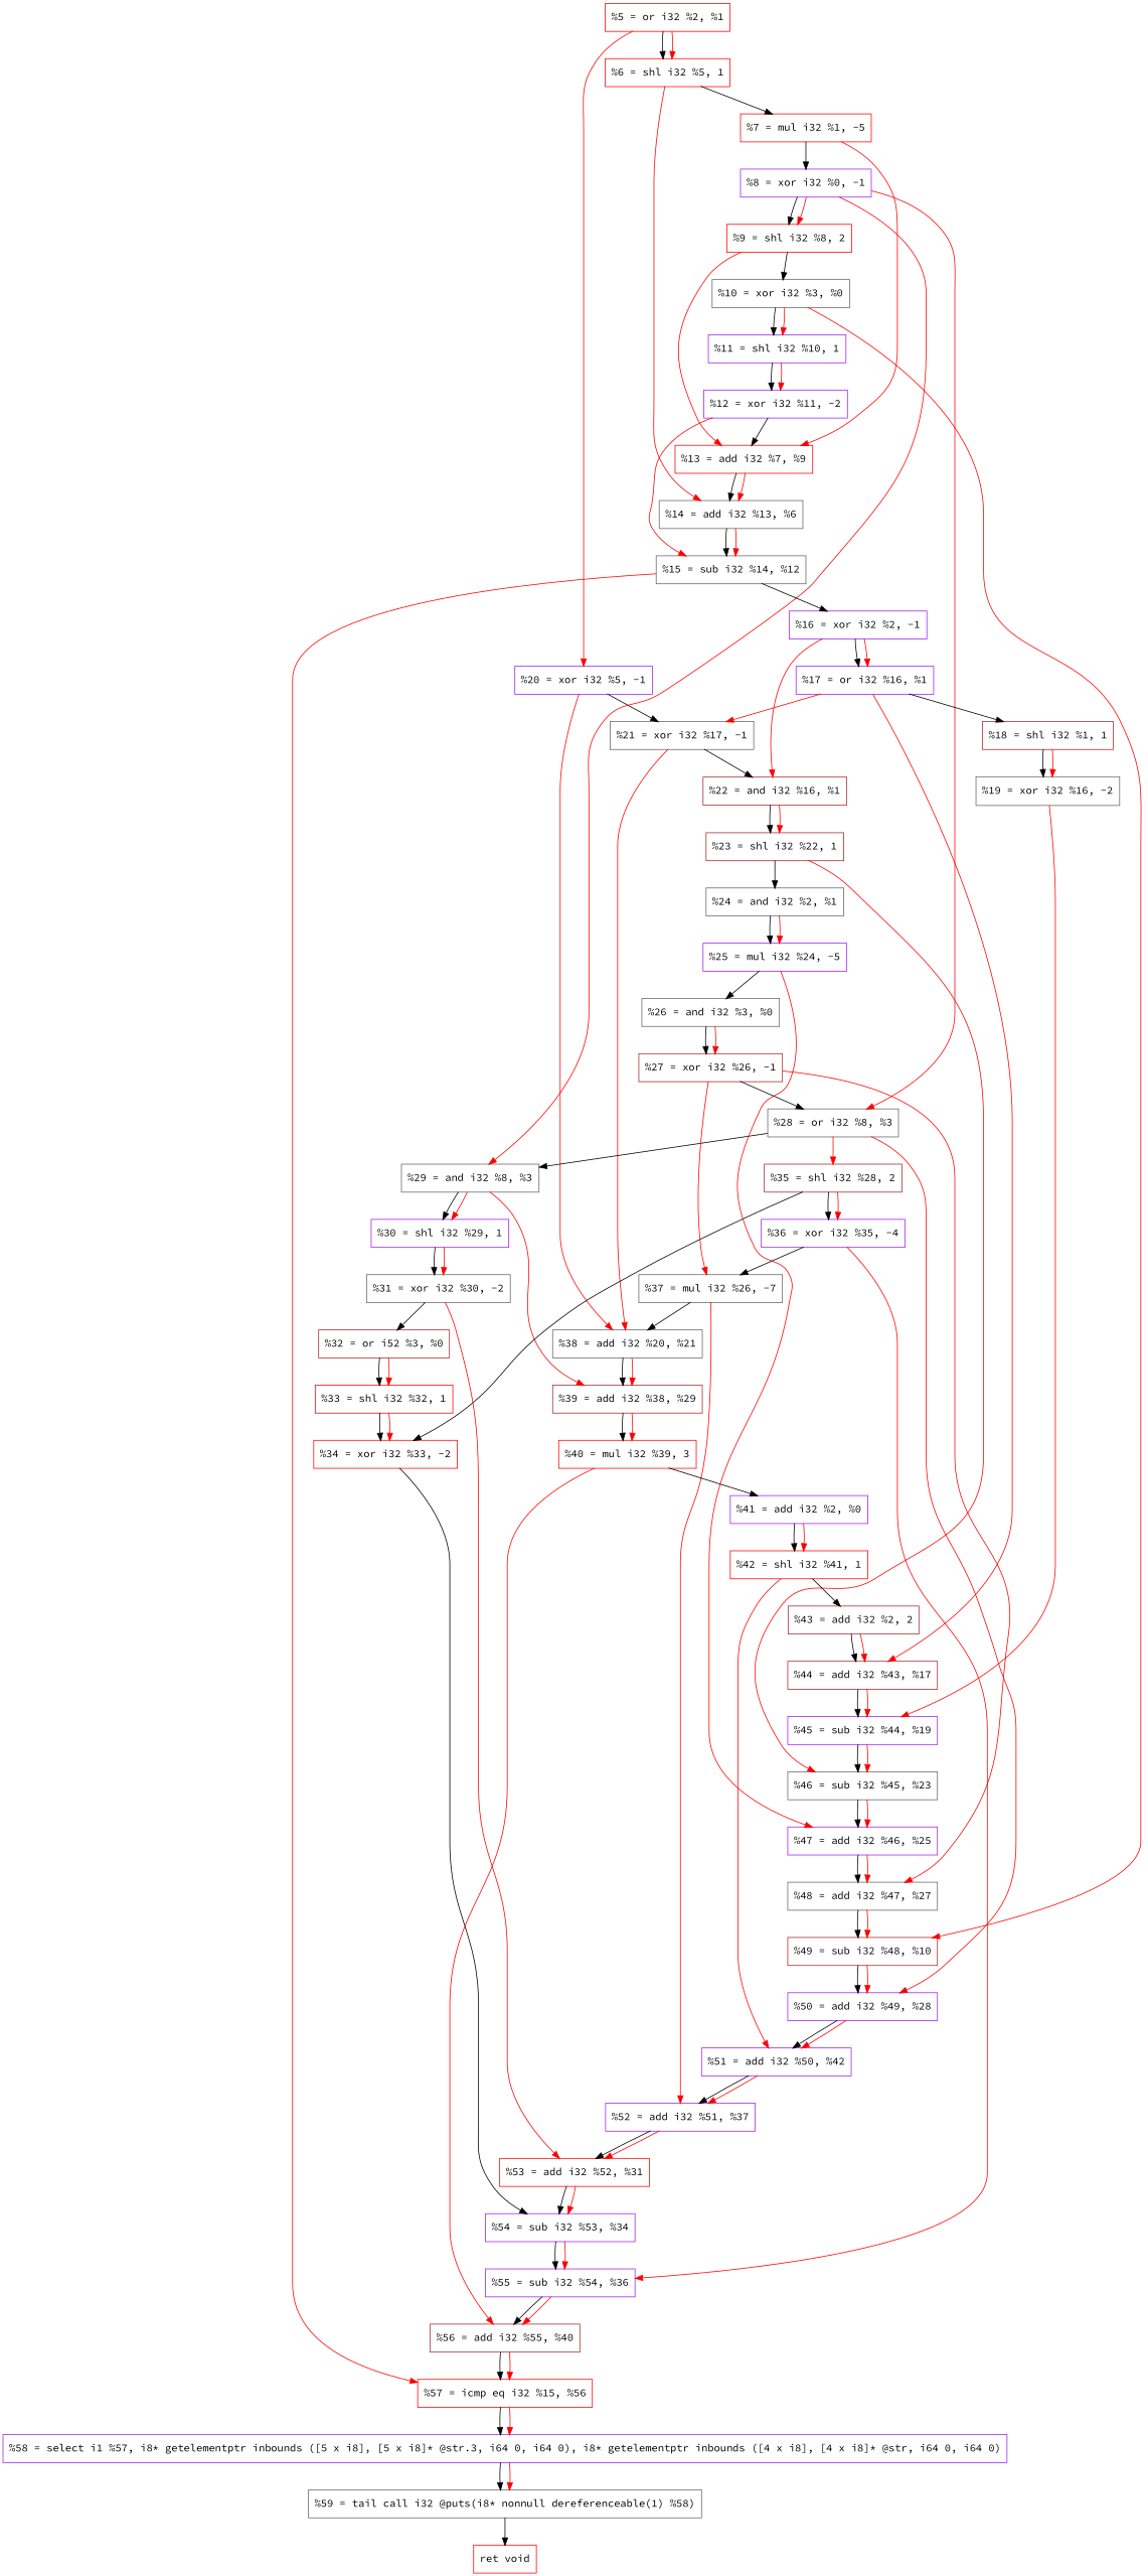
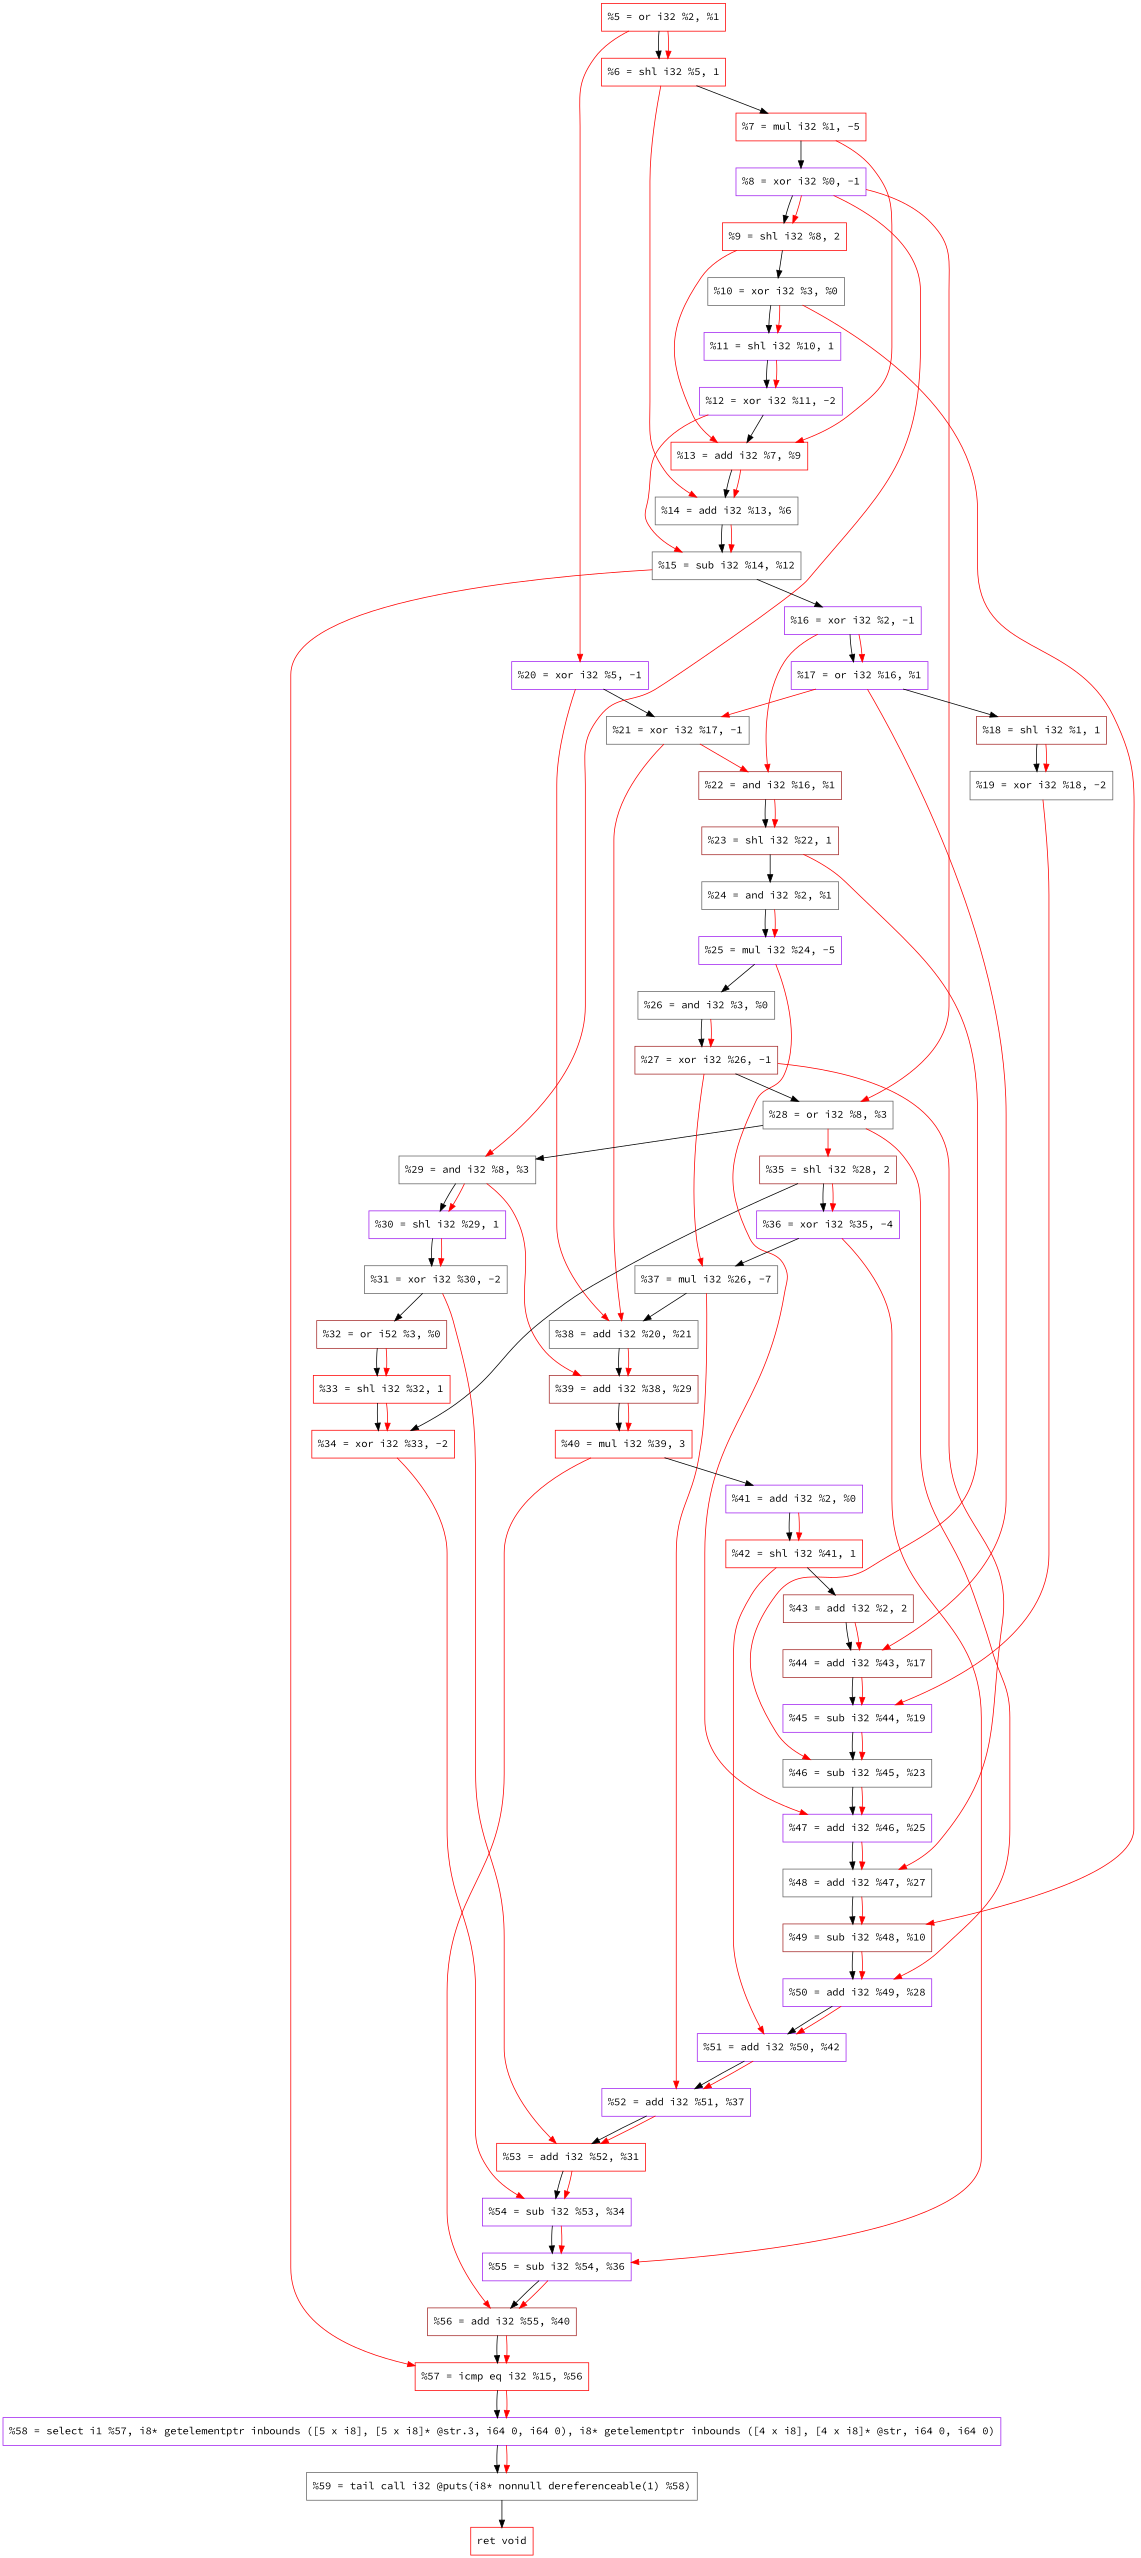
  digraph {
    fontname="Source Code Pro"
    node [color=purple fontname="Source Code Pro" shape=record]
    edge [fontname="Source Code Pro" color=red]
    n1 [color=red label="  %5 = or i32 %2, %1"]
    n2 [color=red label="  %6 = shl i32 %5, 1"]
    n3 [label="  %20 = xor i32 %5, -1"]
    n4 [color=red label="  %7 = mul i32 %1, -5"]
    n5 [color=gray40 label="  %14 = add i32 %13, %6"]
    n6 [color=gray40 label="  %21 = xor i32 %17, -1"]
    n7 [color=gray40 label="  %38 = add i32 %20, %21"]
    n8 [label="  %8 = xor i32 %0, -1"]
    n9 [color=red label="  %13 = add i32 %7, %9"]
    n10 [color=gray40 label="  %15 = sub i32 %14, %12"]
    n11 [color=red label="  %9 = shl i32 %8, 2"]
    n12 [color=gray40 label="  %28 = or i32 %8, %3"]
    n13 [color=gray40 label="  %29 = and i32 %8, %3"]
    n14 [color=gray40 label="  %10 = xor i32 %3, %0"]
    n15 [color=brown label="  %35 = shl i32 %28, 2"]
    n16 [label="  %50 = add i32 %49, %28"]
    n17 [label="  %30 = shl i32 %29, 1"]
    n18 [color=brown label="  %39 = add i32 %38, %29"]
    n19 [label="  %11 = shl i32 %10, 1"]
    n20 [color=brown label="  %49 = sub i32 %48, %10"]
    n21 [label="  %12 = xor i32 %11, -2"]
    n22 [label="  %16 = xor i32 %2, -1"]
    n23 [color=red label="  %57 = icmp eq i32 %15, %56"]
    n24 [label="  %17 = or i32 %16, %1"]
    n25 [color=brown label="  %22 = and i32 %16, %1"]
    n26 [label="  %58 = select i1 %57, i8* getelementptr inbounds ([5 x i8], [5 x i8]* @str.3, i64 0, i64 0), i8* getelementptr inbounds ([4 x i8], [4 x i8]* @str, i64 0, i64 0)"]
    n27 [color=brown label="  %18 = shl i32 %1, 1"]
    n28 [color=brown label="  %44 = add i32 %43, %17"]
    n29 [color=brown label="  %23 = shl i32 %22, 1"]
-   n30 [color=gray40 label="%19 = xor i32 %16, -2"]
+   n30 [color=gray40 label="  %19 = xor i32 %18, -2"]
    n31 [label="  %45 = sub i32 %44, %19"]
    n32 [color=gray40 label="  %46 = sub i32 %45, %23"]
    n33 [color=gray40 label="  %24 = and i32 %2, %1"]
    n34 [label="  %25 = mul i32 %24, -5"]
    n35 [label="  %47 = add i32 %46, %25"]
    n36 [color=gray40 label="  %26 = and i32 %3, %0"]
    n37 [color=brown label="  %27 = xor i32 %26, -1"]
    n38 [color=gray40 label="  %48 = add i32 %47, %27"]
    n39 [color=gray40 label="  %37 = mul i32 %26, -7"]
    n40 [label="  %52 = add i32 %51, %37"]
    n41 [color=red label="  %34 = xor i32 %33, -2"]
    n42 [label="  %36 = xor i32 %35, -4"]
    n43 [label="  %51 = add i32 %50, %42"]
    n44 [color=gray40 label="  %31 = xor i32 %30, -2"]
    n45 [color=red label="  %40 = mul i32 %39, 3"]
    n46 [color=brown label="%32 = or i52 %3, %0"]
    n47 [color=red label="  %53 = add i32 %52, %31"]
    n48 [color=red label="  %33 = shl i32 %32, 1"]
    n49 [label="  %54 = sub i32 %53, %34"]
    n50 [label="  %55 = sub i32 %54, %36"]
    n51 [color=brown label="  %56 = add i32 %55, %40"]
    n52 [label="  %41 = add i32 %2, %0"]
    n53 [color=red label="  %42 = shl i32 %41, 1"]
    n54 [color=brown label="  %43 = add i32 %2, 2"]
    n55 [color=gray40 label="  %59 = tail call i32 @puts(i8* nonnull dereferenceable(1) %58)"]
    n56 [color=red label="  ret void"]
    n1 -> n2 [color=""]
    n1 -> n2
    n1 -> n3
    n2 -> n4 [color=""]
    n2 -> n5
    n3 -> n6 [color=""]
    n3 -> n7
    n4 -> n8 [color=""]
    n4 -> n9
    n5 -> n10 [color=""]
    n5 -> n10
    n6 -> n7
-   n6 -> n25 [color=""]
+   n6 -> n25
    n7 -> n18 [color=""]
    n7 -> n18
    n8 -> n11 [color=""]
    n8 -> n11
    n8 -> n12
    n8 -> n13
    n9 -> n5 [color=""]
    n9 -> n5
    n10 -> n22 [color=""]
    n10 -> n23
    n11 -> n9
    n11 -> n14 [color=""]
    n12 -> n13 [color=""]
    n12 -> n15
    n12 -> n16
    n13 -> n17 [color=""]
    n13 -> n17
    n13 -> n18
    n14 -> n19 [color=""]
    n14 -> n19
    n14 -> n20
    n15 -> n41 [color=""]
    n15 -> n42 [color=""]
    n15 -> n42
    n16 -> n43 [color=""]
    n16 -> n43
    n17 -> n44 [color=""]
    n17 -> n44
    n18 -> n45 [color=""]
    n18 -> n45
    n19 -> n21 [color=""]
    n19 -> n21
    n20 -> n16 [color=""]
    n20 -> n16
    n21 -> n9 [color=""]
    n21 -> n10
    n22 -> n24 [color=""]
    n22 -> n24
    n22 -> n25
    n23 -> n26 [color=""]
    n23 -> n26
    n24 -> n6
    n24 -> n27 [color=""]
    n24 -> n28
    n25 -> n29 [color=""]
    n25 -> n29
    n26 -> n55 [color=""]
    n26 -> n55
    n27 -> n30 [color=""]
    n27 -> n30
    n28 -> n31 [color=""]
    n28 -> n31
    n29 -> n32
    n29 -> n33 [color=""]
    n30 -> n31
    n31 -> n32 [color=""]
    n31 -> n32
    n32 -> n35 [color=""]
    n32 -> n35
    n33 -> n34 [color=""]
    n33 -> n34
    n34 -> n35
    n34 -> n36 [color=""]
    n35 -> n38 [color=""]
    n35 -> n38
    n36 -> n37 [color=""]
    n36 -> n37
    n37 -> n12 [color=""]
    n37 -> n38
    n37 -> n39
    n38 -> n20 [color=""]
    n38 -> n20
    n39 -> n7 [color=""]
    n39 -> n40
    n40 -> n47 [color=""]
    n40 -> n47
-   n41 -> n49 [color=black]
+   n41 -> n49
    n42 -> n39 [color=""]
    n42 -> n50
    n43 -> n40 [color=""]
    n43 -> n40
    n44 -> n46 [color=""]
    n44 -> n47
    n45 -> n51
    n45 -> n52 [color=""]
    n46 -> n48 [color=""]
    n46 -> n48
    n47 -> n49 [color=""]
    n47 -> n49
    n48 -> n41 [color=""]
    n48 -> n41
    n49 -> n50 [color=""]
    n49 -> n50
    n50 -> n51 [color=""]
    n50 -> n51
    n51 -> n23 [color=""]
    n51 -> n23
    n52 -> n53 [color=""]
    n52 -> n53
    n53 -> n43
    n53 -> n54 [color=""]
    n54 -> n28 [color=""]
    n54 -> n28
    n55 -> n56 [color=""]
  }
